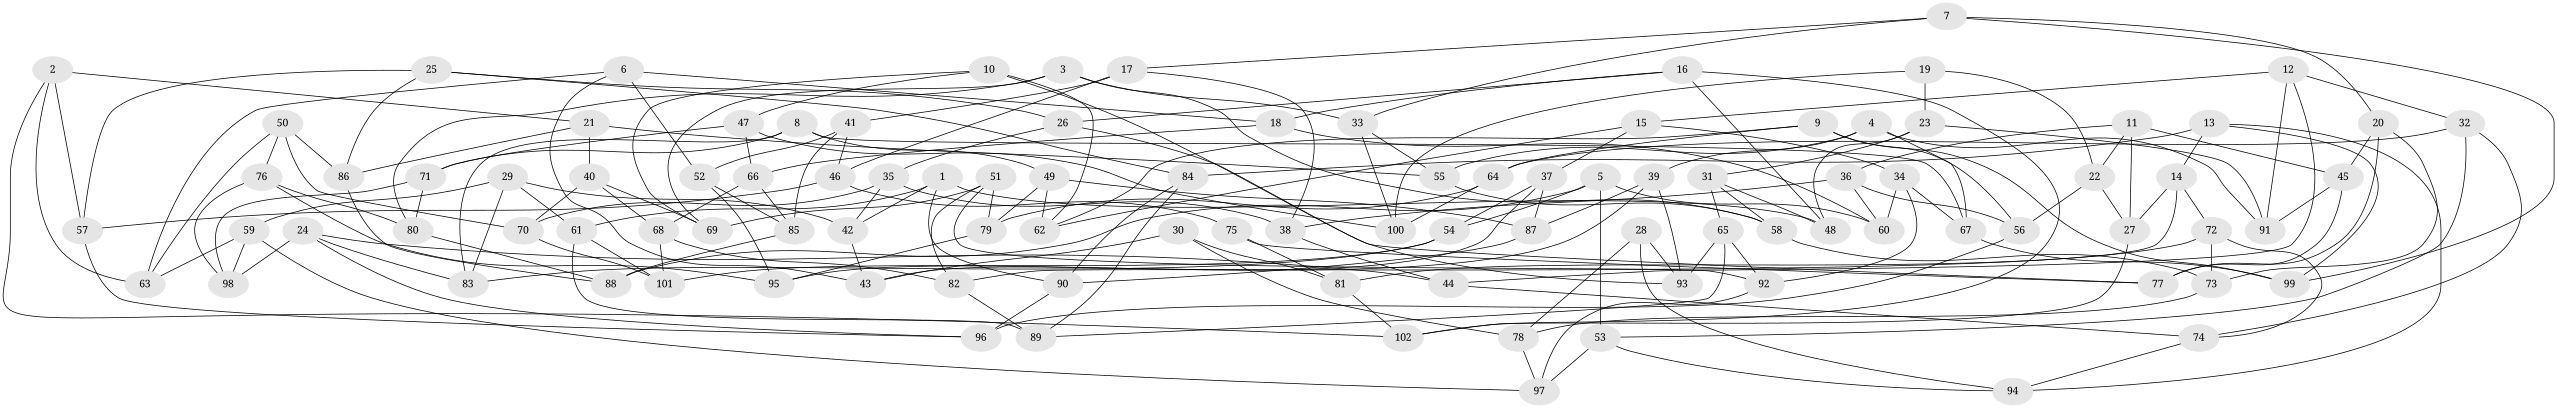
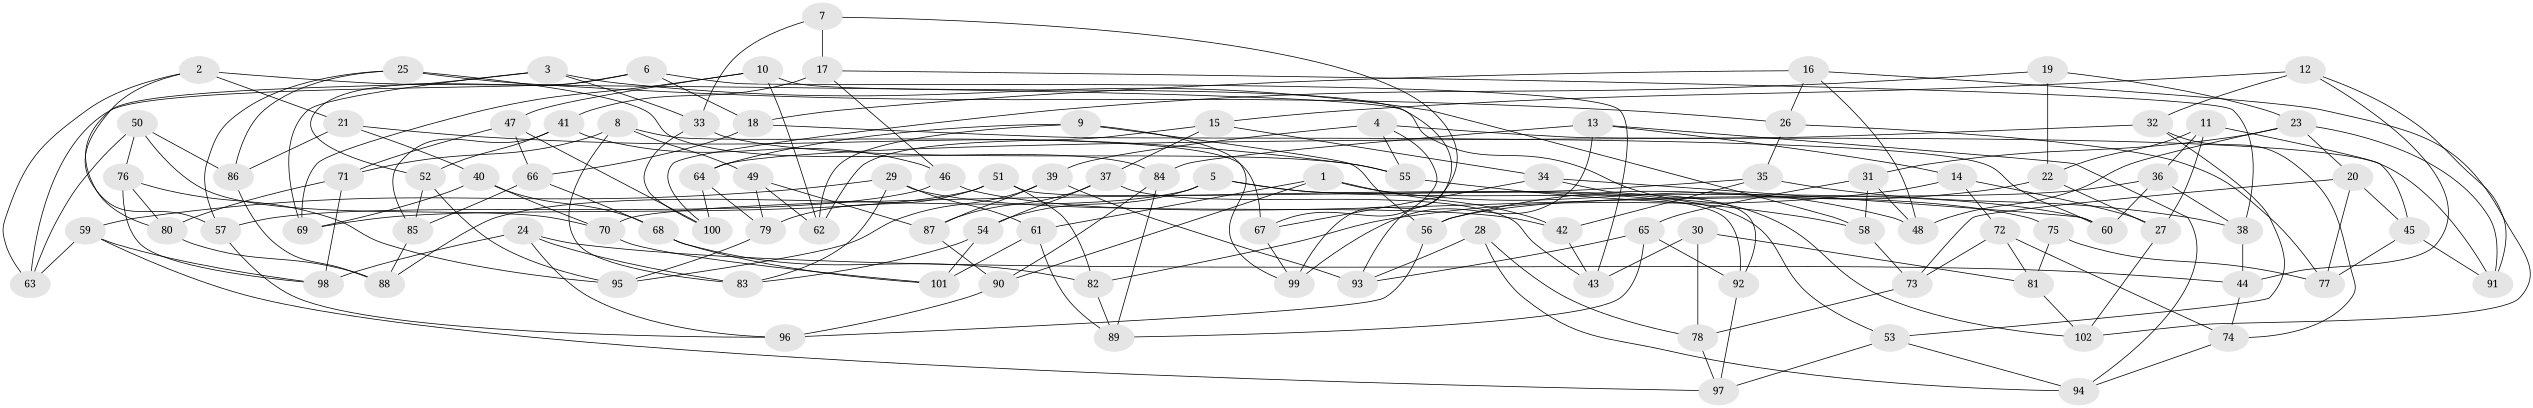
  graph {
    fontname="Noto Serif"
    node [color=gray90 fontname="Noto Serif" style=filled]
    edge [fontname="Noto Serif"]
    1
    42
    48
    61
    90
    43
    101
    89
    96
    2
    21
    57
    63
    102
    55
    40
    86
    3
    33
    58
    69
    80
    100
    73
    88
    4
    39
    67
    91
    93
    87
    95
    99
    5
    53
    54
    60
    94
    97
    83
    6
    18
    52
    66
    85
    7
    17
    20
    38
    41
    46
    45
    77
    8
    49
    71
    62
    79
    98
    9
    56
    64
    10
    47
    11
    22
    27
    36
    12
    15
    32
    44
    34
    37
    74
    13
    14
    84
    72
    82
    81
    92
    16
    26
    35
    75
    68
    19
    23
    31
    28
    78
    70
    65
    24
    25
    29
    59
    30
    50
    76
    51
    1 -- 42
    1 -- 48
    1 -- 61
    1 -- 90
    42 -- 43
    61 -- 101
    61 -- 89
    90 -- 96
    2 -- 21
    2 -- 57
    2 -- 63
    2 -- 102
    21 -- 55
    21 -- 40
    21 -- 86
    57 -- 96
    55 -- 58
    40 -- 69
    40 -- 68
    40 -- 70
    86 -- 88
    3 -- 33
    3 -- 58
    3 -- 69
    3 -- 80
    33 -- 55
    33 -- 100
    58 -- 73
    80 -- 88
    73 -- 78
    4 -- 55
    4 -- 39
    4 -- 67
    4 -- 91
    39 -- 93
    39 -- 87
    39 -- 95
    67 -- 99
    87 -- 90
    5 -- 88
    5 -- 53
    5 -- 54
    5 -- 60
    53 -- 94
    53 -- 97
    54 -- 101
    54 -- 83
    6 -- 43
    6 -- 63
    6 -- 18
    6 -- 52
    18 -- 60
    18 -- 66
    52 -- 95
    52 -- 85
    66 -- 85
    66 -- 68
    85 -- 88
    7 -- 33
    7 -- 99
    7 -- 17
-   7 -- 20
+   23 -- 20
    17 -- 38
    17 -- 41
    17 -- 46
    20 -- 73
    20 -- 45
    20 -- 77
    38 -- 44
    41 -- 52
    41 -- 85
    41 -- 46
    46 -- 57
    46 -- 75
    45 -- 91
    45 -- 77
    8 -- 67
    8 -- 83
    8 -- 49
    8 -- 71
    49 -- 87
    49 -- 62
    49 -- 79
    71 -- 80
    71 -- 98
    79 -- 95
    9 -- 99
    9 -- 62
    9 -- 56
    9 -- 64
    56 -- 96
    64 -- 100
    64 -- 79
    10 -- 69
    10 -- 93
    10 -- 62
    10 -- 47
    47 -- 100
    47 -- 66
    47 -- 71
    11 -- 45
    11 -- 22
    11 -- 27
    11 -- 36
    22 -- 56
    22 -- 27
    27 -- 102
    36 -- 60
    36 -- 38
    36 -- 56
    12 -- 91
    12 -- 15
    12 -- 32
    12 -- 44
    15 -- 62
    15 -- 34
    15 -- 37
    32 -- 53
    32 -- 64
    32 -- 74
    44 -- 74
    34 -- 67
    34 -- 60
    34 -- 92
    37 -- 43
    37 -- 87
    37 -- 54
    74 -- 94
    13 -- 99
    13 -- 94
    13 -- 14
    13 -- 84
    14 -- 27
    14 -- 72
    14 -- 82
    84 -- 90
    84 -- 89
    72 -- 73
    72 -- 74
    72 -- 81
    82 -- 89
    81 -- 102
    92 -- 97
    16 -- 48
    16 -- 102
    16 -- 18
    16 -- 26
    26 -- 77
    26 -- 35
    35 -- 42
    35 -- 38
    35 -- 70
    75 -- 77
    75 -- 81
    68 -- 101
    68 -- 82
    19 -- 100
    19 -- 22
    19 -- 23
    23 -- 48
    23 -- 91
    23 -- 31
    31 -- 48
    31 -- 58
    31 -- 65
    28 -- 93
    28 -- 94
    28 -- 78
    78 -- 97
    70 -- 101
    65 -- 89
    65 -- 93
    65 -- 92
    24 -- 96
    24 -- 83
    24 -- 98
    24 -- 44
    25 -- 57
    25 -- 86
    25 -- 84
    25 -- 26
    29 -- 42
    29 -- 61
    29 -- 83
    29 -- 59
    59 -- 63
    59 -- 97
    59 -- 98
    30 -- 43
    30 -- 81
    30 -- 78
    50 -- 63
    50 -- 86
    50 -- 70
    50 -- 76
    76 -- 80
    76 -- 95
    76 -- 98
    51 -- 69
    51 -- 79
    51 -- 82
    51 -- 92
  }
